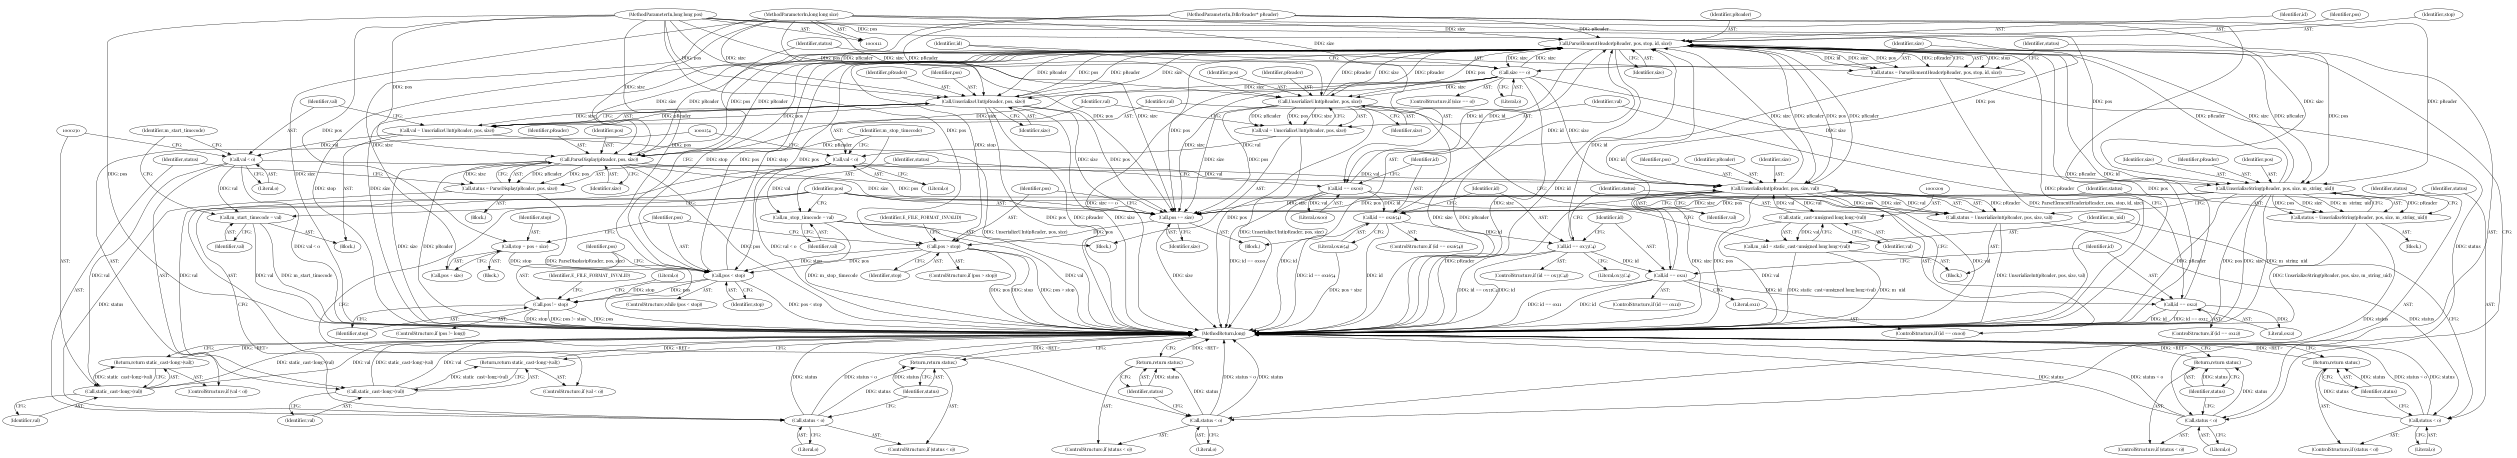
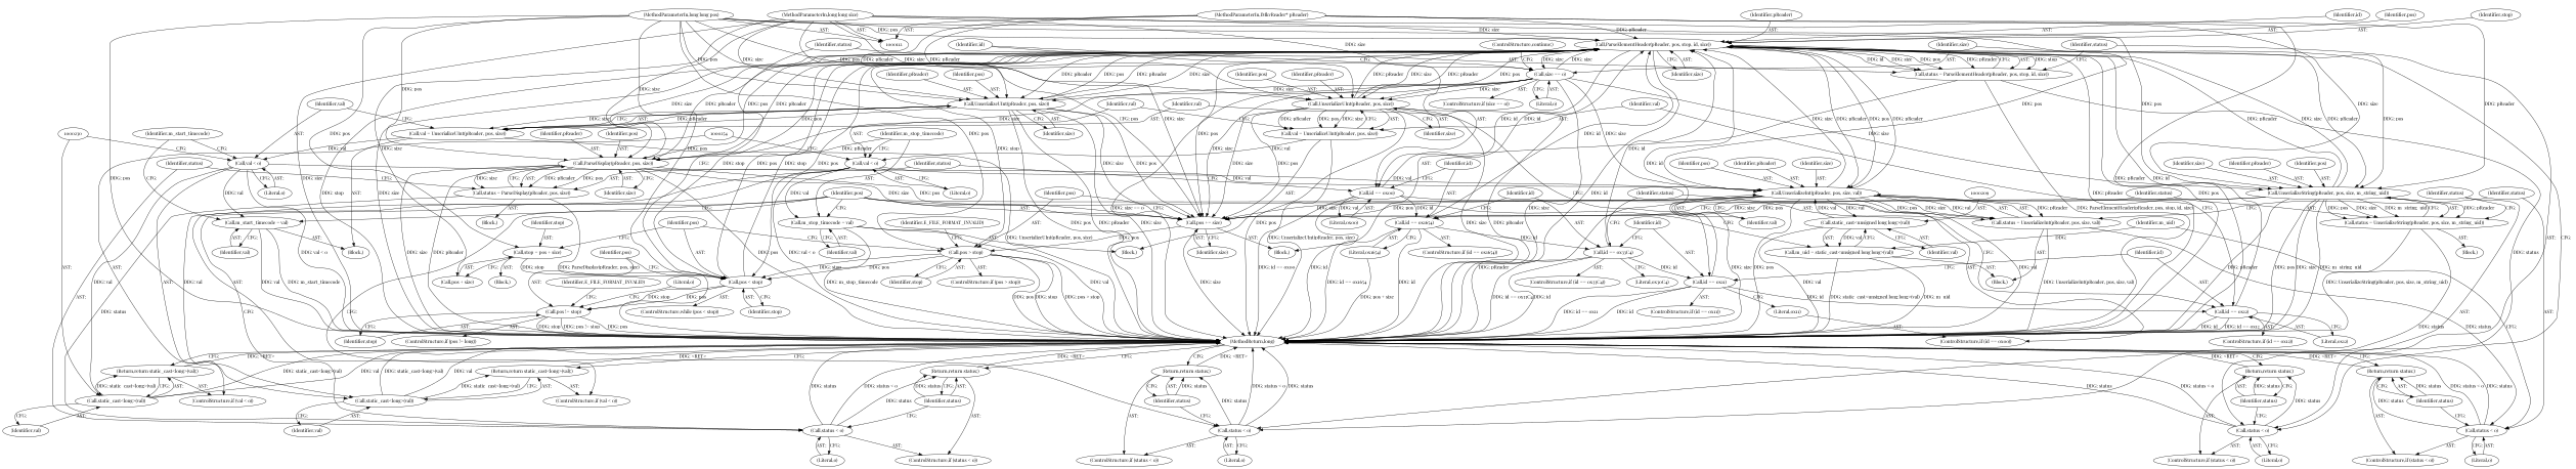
  digraph {
    fontname="Playfair Display"
    node [fontname="Playfair Display"]
    edge [fontname="Playfair Display"]
    n1 [label="(Call,ParseElementHeader(pReader, pos, stop, id, size))"]
    n2 [label="(Call,UnserializeUInt(pReader, pos, size))"]
    n3 [label="(Call,UnserializeString(pReader, pos, size, m_string_uid))"]
    n4 [label="(Call,size == 0)"]
    n5 [label="(Call,UnserializeUInt(pReader, pos, size))"]
    n6 [label="(Call,UnserializeInt(pReader, pos, size, val))"]
    n7 [label="(Call,ParseDisplay(pReader, pos, size))"]
    n8 [label="(Call,pos < stop)"]
    n9 [label="(Call,pos > stop)"]
    n10 [label="(Call,pos += size)"]
    n11 [label="(Call,id == 0x00)"]
    n12 [label="(Call,status = ParseElementHeader(pReader, pos, stop, id, size))"]
    n13 [label="(MethodReturn,long)"]
    n14 [label="(Identifier,size)"]
    n15 [label="(Call,val = UnserializeUInt(pReader, pos, size))"]
    n16 [label="(Identifier,size)"]
    n17 [label="(Call,status = UnserializeString(pReader, pos, size, m_string_uid))"]
    n18 [label="(ControlStructure,if (size == 0))"]
    n19 [label="(Literal,0)"]
    n20 [label="(Call,val = UnserializeUInt(pReader, pos, size))"]
    n21 [label="(Identifier,size)"]
    n22 [label="(Call,static_cast<unsigned long long>(val))"]
    n23 [label="(Call,status = UnserializeInt(pReader, pos, size, val))"]
    n24 [label="(Identifier,val)"]
    n25 [label="(Call,status = ParseDisplay(pReader, pos, size))"]
    n26 [label="(Identifier,size)"]
    n27 [label="(Call,pos != stop)"]
    n28 [label="(ControlStructure,while (pos < stop))"]
    n29 [label="(Identifier,stop)"]
    n30 [label="(ControlStructure,if (pos > stop))"]
    n31 [label="(Identifier,stop)"]
    n32 [label="(Block,)"]
    n33 [label="(Identifier,size)"]
    n34 [label="(Call,id == 0x1654)"]
    n35 [label="(ControlStructure,if (id == 0x00))"]
    n36 [label="(Literal,0x00)"]
    n37 [label="(Call,status < 0)"]
    n38 [label="(Return,return status;)"]
    n39 [label="(Return,return status;)"]
    n40 [label="(Return,return status;)"]
    n41 [label="(Return,return status;)"]
    n42 [label="(Return,return static_cast<long>(val);)"]
    n43 [label="(Return,return static_cast<long>(val);)"]
    n44 [label="(Call,val < 0)"]
    n45 [label="(Block,)"]
    n46 [label="(Call,status < 0)"]
    n47 [label="(Block,)"]
    n48 [label="(MethodParameterIn,IMkvReader* pReader)"]
    1000112
    n50 [label="(MethodParameterIn,long long pos)"]
    n51 [label="(Call,stop = pos + size)"]
    n52 [label="(Call,pos + size)"]
    n53 [label="(Block,)"]
    n54 [label="(Identifier,stop)"]
    n55 [label="(ControlStructure,if (pos != long))"]
    n56 [label="(MethodParameterIn,long long size)"]
    n57 [label="(Call,val < 0)"]
    n58 [label="(Block,)"]
    n59 [label="(Call,m_uid = static_cast<unsigned long long>(val))"]
    n60 [label="(Identifier,val)"]
    n61 [label="(Call,status < 0)"]
    n62 [label="(Block,)"]
    n63 [label="(Call,static_cast<long>(val))"]
    n64 [label="(Call,m_stop_timecode = val)"]
    n65 [label="(ControlStructure,if (val < 0))"]
    n66 [label="(Literal,0)"]
    n67 [label="(Identifier,val)"]
    n68 [label="(Identifier,val)"]
    n69 [label="(Call,static_cast<long>(val))"]
    n70 [label="(Call,m_start_timecode = val)"]
    n71 [label="(Literal,0)"]
    n72 [label="(ControlStructure,if (val < 0))"]
    n73 [label="(Identifier,val)"]
    n74 [label="(Identifier,val)"]
    n75 [label="(Call,status < 0)"]
    n76 [label="(Block,)"]
    n77 [label="(Call,id == 0x33C4)"]
    n78 [label="(Literal,0x1654)"]
    n79 [label="(ControlStructure,if (id == 0x1654))"]
    n80 [label="(Call,id == 0x11)"]
-   n81 [label="(Literal,0x33C4)"]
+   n81 [label="(Literal,0x30C4)"]
    n82 [label="(ControlStructure,if (id == 0x33C4))"]
    n83 [label="(Call,id == 0x12)"]
    n84 [label="(Literal,0x12)"]
    n85 [label="(ControlStructure,if (id == 0x12))"]
    n86 [label="(Literal,0x11)"]
    n87 [label="(ControlStructure,if (id == 0x11))"]
    n88 [label="(Literal,0)"]
    n89 [label="(ControlStructure,if (status < 0))"]
    n90 [label="(Identifier,status)"]
    n91 [label="(Literal,0)"]
    n92 [label="(ControlStructure,if (status < 0))"]
    n93 [label="(Identifier,status)"]
    n94 [label="(Literal,0)"]
    n95 [label="(ControlStructure,if (status < 0))"]
    n96 [label="(Identifier,status)"]
    n97 [label="(ControlStructure,if (status < 0))"]
    n98 [label="(Literal,0)"]
    n99 [label="(Identifier,status)"]
    n100 [label="(Identifier,pos)"]
    n101 [label="(Identifier,E_FILE_FORMAT_INVALID)"]
    n102 [label="(Identifier,val)"]
    n103 [label="(Identifier,pos)"]
    n104 [label="(Identifier,status)"]
    n105 [label="(Identifier,m_stop_timecode)"]
    n106 [label="(Identifier,pos)"]
    n107 [label="(Identifier,pReader)"]
    n108 [label="(Identifier,stop)"]
    n109 [label="(Identifier,status)"]
    n110 [label="(Identifier,val)"]
    n111 [label="(Identifier,status)"]
    n112 [label="(Identifier,pos)"]
    n113 [label="(Identifier,id)"]
    n114 [label="(Identifier,pos)"]
    n115 [label="(Identifier,E_FILE_FORMAT_INVALID)"]
    n116 [label="(Identifier,status)"]
    n117 [label="(Identifier,val)"]
    n118 [label="(Identifier,size)"]
    n119 [label="(Identifier,pos)"]
+   n120 [label="(ControlStructure,continue;)"]
    n121 [label="(Identifier,m_start_timecode)"]
    n122 [label="(Identifier,id)"]
    n123 [label="(Identifier,id)"]
    n124 [label="(Identifier,status)"]
    n125 [label="(Identifier,pReader)"]
    n126 [label="(Identifier,size)"]
    n127 [label="(Identifier,val)"]
    n128 [label="(Identifier,pReader)"]
    n129 [label="(Identifier,pos)"]
    n130 [label="(Identifier,pReader)"]
    n131 [label="(Identifier,pos)"]
    n132 [label="(Identifier,stop)"]
    n133 [label="(Identifier,pos)"]
    n134 [label="(Identifier,m_uid)"]
    n135 [label="(Identifier,pReader)"]
    n136 [label="(Identifier,id)"]
    n137 [label="(Identifier,id)"]
    n138 [label="(Identifier,pReader)"]
    n139 [label="(Identifier,id)"]
    n140 [label="(Literal,0)"]
    n141 [label="(Identifier,status)"]
    n142 [label="(Identifier,status)"]
    n143 [label="(Identifier,status)"]
    n144 [label="(Identifier,size)"]
    n145 [label="(Identifier,pos)"]
    1000209
    1000254
    1000230
    n1 -> n2 [label="DDG: pReader"]
    n1 -> n2 [label="DDG: pos"]
    n1 -> n3 [label="DDG: pReader"]
    n1 -> n3 [label="DDG: pos"]
    n1 -> n4 [label="DDG: size"]
    n1 -> n5 [label="DDG: pReader"]
    n1 -> n5 [label="DDG: pos"]
    n1 -> n6 [label="DDG: pReader"]
    n1 -> n6 [label="DDG: pos"]
    n1 -> n7 [label="DDG: pReader"]
    n1 -> n7 [label="DDG: pos"]
    n1 -> n8 [label="DDG: pos"]
    n1 -> n8 [label="DDG: stop"]
    n1 -> n9 [label="DDG: stop"]
    n1 -> n10 [label="DDG: pos"]
    n1 -> n11 [label="DDG: id"]
    n1 -> n12 [label="AST: "]
    n1 -> n12 [label="DDG: stop"]
    n1 -> n12 [label="DDG: id"]
    n1 -> n12 [label="DDG: size"]
    n1 -> n12 [label="DDG: pos"]
    n1 -> n12 [label="DDG: pReader"]
    n1 -> n13 [label="DDG: pReader"]
    n1 -> n13 [label="DDG: pos"]
    n1 -> n13 [label="DDG: stop"]
    n1 -> n13 [label="DDG: size"]
    n1 -> n13 [label="DDG: id"]
    n1 -> n14 [label="CFG: "]
    n2 -> n1 [label="DDG: pReader"]
    n2 -> n1 [label="DDG: size"]
    n2 -> n10 [label="DDG: size"]
    n2 -> n10 [label="DDG: pos"]
    n2 -> n13 [label="DDG: pReader"]
    n2 -> n13 [label="DDG: size"]
    n2 -> n13 [label="DDG: pos"]
    n2 -> n15 [label="AST: "]
    n2 -> n15 [label="DDG: pReader"]
    n2 -> n15 [label="DDG: pos"]
    n2 -> n15 [label="DDG: size"]
    n2 -> n16 [label="CFG: "]
    n3 -> n1 [label="DDG: pReader"]
    n3 -> n1 [label="DDG: size"]
    n3 -> n10 [label="DDG: size"]
    n3 -> n10 [label="DDG: pos"]
    n3 -> n13 [label="DDG: size"]
    n3 -> n13 [label="DDG: m_string_uid"]
    n3 -> n13 [label="DDG: pReader"]
    n3 -> n13 [label="DDG: pos"]
    n3 -> n17 [label="AST: "]
    n3 -> n17 [label="DDG: pReader"]
    n3 -> n17 [label="DDG: pos"]
    n3 -> n17 [label="DDG: size"]
    n3 -> n17 [label="DDG: m_string_uid"]
    n4 -> n1 [label="DDG: size"]
    n4 -> n2 [label="DDG: size"]
    n4 -> n3 [label="DDG: size"]
    n4 -> n5 [label="DDG: size"]
    n4 -> n6 [label="DDG: size"]
    n4 -> n7 [label="DDG: size"]
    n4 -> n10 [label="DDG: size"]
    n4 -> n13 [label="DDG: size == 0"]
    n4 -> n13 [label="DDG: size"]
    n4 -> n18 [label="AST: "]
    n4 -> n19 [label="CFG: "]
    n5 -> n1 [label="DDG: pReader"]
    n5 -> n1 [label="DDG: size"]
    n5 -> n10 [label="DDG: size"]
    n5 -> n10 [label="DDG: pos"]
    n5 -> n13 [label="DDG: pReader"]
    n5 -> n13 [label="DDG: pos"]
    n5 -> n13 [label="DDG: size"]
    n5 -> n20 [label="AST: "]
    n5 -> n20 [label="DDG: pReader"]
    n5 -> n20 [label="DDG: pos"]
    n5 -> n20 [label="DDG: size"]
    n5 -> n21 [label="CFG: "]
    n6 -> n1 [label="DDG: pReader"]
    n6 -> n1 [label="DDG: size"]
    n6 -> n10 [label="DDG: size"]
    n6 -> n10 [label="DDG: pos"]
    n6 -> n13 [label="DDG: pos"]
    n6 -> n13 [label="DDG: val"]
    n6 -> n13 [label="DDG: pReader"]
    n6 -> n13 [label="DDG: size"]
    n6 -> n22 [label="DDG: val"]
    n6 -> n23 [label="AST: "]
    n6 -> n23 [label="DDG: pReader"]
    n6 -> n23 [label="DDG: pos"]
    n6 -> n23 [label="DDG: size"]
    n6 -> n23 [label="DDG: val"]
    n6 -> n24 [label="CFG: "]
    n7 -> n1 [label="DDG: pReader"]
    n7 -> n1 [label="DDG: size"]
    n7 -> n10 [label="DDG: size"]
    n7 -> n10 [label="DDG: pos"]
    n7 -> n13 [label="DDG: pos"]
    n7 -> n13 [label="DDG: size"]
    n7 -> n13 [label="DDG: pReader"]
    n7 -> n25 [label="AST: "]
    n7 -> n25 [label="DDG: pReader"]
    n7 -> n25 [label="DDG: pos"]
    n7 -> n25 [label="DDG: size"]
    n7 -> n26 [label="CFG: "]
    n8 -> n1 [label="DDG: pos"]
    n8 -> n1 [label="DDG: stop"]
-   n8 -> n13 [label="DDG: pos < stop"]
    n8 -> n27 [label="DDG: pos"]
    n8 -> n27 [label="DDG: stop"]
    n8 -> n28 [label="AST: "]
    n8 -> n29 [label="CFG: "]
    n9 -> n8 [label="DDG: pos"]
    n9 -> n8 [label="DDG: stop"]
    n9 -> n13 [label="DDG: stop"]
    n9 -> n13 [label="DDG: pos > stop"]
    n9 -> n13 [label="DDG: pos"]
    n9 -> n30 [label="AST: "]
    n9 -> n31 [label="CFG: "]
    n10 -> n9 [label="DDG: pos"]
    n10 -> n13 [label="DDG: size"]
    n10 -> n32 [label="AST: "]
    n10 -> n33 [label="CFG: "]
    n11 -> n1 [label="DDG: id"]
    n11 -> n13 [label="DDG: id == 0x00"]
    n11 -> n13 [label="DDG: id"]
    n11 -> n34 [label="DDG: id"]
    n11 -> n35 [label="AST: "]
    n11 -> n36 [label="DDG: val"]
    n12 -> n1 [label="CFG: "]
    n12 -> n13 [label="DDG: ParseElementHeader(pReader, pos, stop, id, size)"]
    n12 -> n32 [label="AST: "]
    n12 -> n37 [label="DDG: status"]
    n13 -> n38 [label="CFG: "]
    n13 -> n39 [label="CFG: "]
    n13 -> n40 [label="CFG: "]
    n13 -> n41 [label="CFG: "]
    n13 -> n42 [label="CFG: "]
    n13 -> n43 [label="CFG: "]
    n14 -> n1 [label="AST: "]
    n15 -> n2 [label="CFG: "]
    n15 -> n13 [label="DDG: UnserializeUInt(pReader, pos, size)"]
    n15 -> n44 [label="DDG: val"]
    n15 -> n45 [label="AST: "]
    n16 -> n2 [label="AST: "]
    n17 -> n3 [label="CFG: "]
    n17 -> n13 [label="DDG: UnserializeString(pReader, pos, size, m_string_uid)"]
    n17 -> n46 [label="DDG: status"]
    n17 -> n47 [label="AST: "]
    n19 -> n4 [label="AST: "]
    n20 -> n5 [label="CFG: "]
    n20 -> n13 [label="DDG: UnserializeUInt(pReader, pos, size)"]
    n20 -> n57 [label="DDG: val"]
    n20 -> n58 [label="AST: "]
    n21 -> n5 [label="AST: "]
    n22 -> n6 [label="DDG: val"]
    n22 -> n13 [label="DDG: val"]
    n22 -> n59 [label="AST: "]
    n22 -> n59 [label="DDG: val"]
    n22 -> n60 [label="CFG: "]
    n23 -> n6 [label="AST: "]
    n23 -> n13 [label="DDG: UnserializeInt(pReader, pos, size, val)"]
    n23 -> n61 [label="DDG: status"]
    n23 -> n62 [label="AST: "]
    n24 -> n6 [label="AST: "]
    n25 -> n7 [label="CFG: "]
    n25 -> n13 [label="DDG: ParseDisplay(pReader, pos, size)"]
    n25 -> n75 [label="DDG: status"]
    n25 -> n76 [label="AST: "]
    n26 -> n7 [label="AST: "]
    n27 -> n13 [label="DDG: pos != stop"]
    n27 -> n13 [label="DDG: pos"]
    n27 -> n13 [label="DDG: stop"]
    n27 -> n54 [label="CFG: "]
    n27 -> n55 [label="AST: "]
    n29 -> n8 [label="AST: "]
    n31 -> n9 [label="AST: "]
    n33 -> n10 [label="AST: "]
    n34 -> n1 [label="DDG: id"]
    n34 -> n13 [label="DDG: id == 0x1654"]
    n34 -> n13 [label="DDG: id"]
    n34 -> n77 [label="DDG: id"]
    n34 -> n78 [label="CFG: "]
    n34 -> n79 [label="AST: "]
    n36 -> n11 [label="AST: "]
    n37 -> n13 [label="DDG: status"]
    n37 -> n13 [label="DDG: status < 0"]
    n37 -> n38 [label="DDG: status"]
    n37 -> n88 [label="CFG: "]
    n37 -> n89 [label="AST: "]
    n38 -> n13 [label="DDG: <RET>"]
    n38 -> n89 [label="AST: "]
    n38 -> n90 [label="CFG: "]
    n39 -> n13 [label="DDG: <RET>"]
    n39 -> n92 [label="AST: "]
    n39 -> n93 [label="CFG: "]
    n40 -> n13 [label="DDG: <RET>"]
    n40 -> n95 [label="AST: "]
    n40 -> n96 [label="CFG: "]
    n41 -> n13 [label="DDG: <RET>"]
    n41 -> n97 [label="AST: "]
    n41 -> n99 [label="CFG: "]
    n42 -> n13 [label="DDG: <RET>"]
    n42 -> n69 [label="CFG: "]
    n42 -> n72 [label="AST: "]
    n43 -> n13 [label="DDG: <RET>"]
    n43 -> n63 [label="CFG: "]
    n43 -> n65 [label="AST: "]
    n44 -> n6 [label="DDG: val"]
    n44 -> n13 [label="DDG: val < 0"]
    n44 -> n69 [label="DDG: val"]
    n44 -> n70 [label="DDG: val"]
    n44 -> n71 [label="CFG: "]
    n44 -> n72 [label="AST: "]
    n46 -> n13 [label="DDG: status < 0"]
    n46 -> n13 [label="DDG: status"]
    n46 -> n40 [label="DDG: status"]
    n46 -> n94 [label="CFG: "]
    n46 -> n95 [label="AST: "]
    n48 -> n1 [label="DDG: pReader"]
    n48 -> n2 [label="DDG: pReader"]
    n48 -> n3 [label="DDG: pReader"]
    n48 -> n5 [label="DDG: pReader"]
    n48 -> n13 [label="DDG: pReader"]
+   n48 -> 1000112 [label="AST: "]
    n50 -> n1 [label="DDG: pos"]
    n50 -> n2 [label="DDG: pos"]
    n50 -> n3 [label="DDG: pos"]
    n50 -> n5 [label="DDG: pos"]
    n50 -> n6 [label="DDG: pos"]
    n50 -> n7 [label="DDG: pos"]
    n50 -> n8 [label="DDG: pos"]
    n50 -> n9 [label="DDG: pos"]
-   n50 -> n10 [label="DDG: pos"]
+   n50 -> n10 [label="CFG: pos"]
    n50 -> n13 [label="DDG: pos"]
    n50 -> 1000112 [label="AST: "]
    n50 -> n51 [label="DDG: pos"]
    n51 -> n8 [label="DDG: stop"]
    n51 -> n52 [label="CFG: "]
    n51 -> n53 [label="AST: "]
    n52 -> n51 [label="AST: "]
    n54 -> n27 [label="AST: "]
    n56 -> n1 [label="DDG: size"]
    n56 -> n2 [label="DDG: size"]
    n56 -> n3 [label="DDG: size"]
    n56 -> n4 [label="DDG: size"]
    n56 -> n5 [label="DDG: size"]
    n56 -> n7 [label="DDG: size"]
    n56 -> n10 [label="DDG: size"]
    n56 -> n13 [label="DDG: size"]
    n56 -> 1000112 [label="AST: "]
    n56 -> n52 [label="DDG: size"]
    n57 -> n6 [label="DDG: val"]
    n57 -> n13 [label="DDG: val < 0"]
    n57 -> n63 [label="DDG: val"]
    n57 -> n64 [label="DDG: val"]
    n57 -> n65 [label="AST: "]
    n57 -> n66 [label="CFG: "]
    n59 -> n13 [label="DDG: m_uid"]
    n59 -> n13 [label="DDG: static_cast<unsigned long long>(val)"]
    n59 -> n22 [label="CFG: "]
    n59 -> n62 [label="AST: "]
    n60 -> n22 [label="AST: "]
    n61 -> n13 [label="DDG: status < 0"]
    n61 -> n13 [label="DDG: status"]
    n61 -> n41 [label="DDG: status"]
    n61 -> n97 [label="AST: "]
    n61 -> n98 [label="CFG: "]
    n63 -> n13 [label="DDG: static_cast<long>(val)"]
    n63 -> n13 [label="DDG: val"]
    n63 -> n43 [label="AST: "]
    n63 -> n43 [label="DDG: static_cast<long>(val)"]
    n63 -> n67 [label="CFG: "]
    n64 -> n13 [label="DDG: val"]
    n64 -> n13 [label="DDG: m_stop_timecode"]
    n64 -> n58 [label="AST: "]
    n64 -> n68 [label="CFG: "]
    n66 -> n57 [label="AST: "]
    n67 -> n63 [label="AST: "]
    n68 -> n64 [label="AST: "]
    n69 -> n13 [label="DDG: static_cast<long>(val)"]
    n69 -> n13 [label="DDG: val"]
    n69 -> n42 [label="AST: "]
    n69 -> n42 [label="DDG: static_cast<long>(val)"]
    n69 -> n73 [label="CFG: "]
    n70 -> n13 [label="DDG: m_start_timecode"]
    n70 -> n13 [label="DDG: val"]
    n70 -> n45 [label="AST: "]
    n70 -> n74 [label="CFG: "]
    n71 -> n44 [label="AST: "]
    n73 -> n69 [label="AST: "]
    n74 -> n70 [label="AST: "]
    n75 -> n13 [label="DDG: status"]
    n75 -> n13 [label="DDG: status < 0"]
    n75 -> n39 [label="DDG: status"]
    n75 -> n91 [label="CFG: "]
    n75 -> n92 [label="AST: "]
    n77 -> n1 [label="DDG: id"]
    n77 -> n13 [label="DDG: id == 0x33C4"]
    n77 -> n13 [label="DDG: id"]
    n77 -> n80 [label="DDG: id"]
    n77 -> n81 [label="CFG: "]
    n77 -> n82 [label="AST: "]
    n78 -> n13 [label="DDG: pos + size"]
    n78 -> n34 [label="AST: "]
    n80 -> n1 [label="DDG: id"]
    n80 -> n13 [label="DDG: id"]
    n80 -> n13 [label="DDG: id == 0x11"]
    n80 -> n83 [label="DDG: id"]
    n80 -> n86 [label="CFG: "]
    n80 -> n87 [label="AST: "]
    n83 -> n1 [label="DDG: id"]
    n83 -> n13 [label="DDG: id == 0x12"]
    n83 -> n13 [label="DDG: id"]
-   n83 -> n84 [label="DDG: "]
+   n83 -> n84 [label="CFG: "]
    n83 -> n85 [label="AST: "]
    n84 -> n83 [label="AST: "]
    n86 -> n35 [label="AST: "]
    n88 -> n37 [label="AST: "]
    n90 -> n37 [label="CFG: "]
    n90 -> n38 [label="AST: "]
    n90 -> n38 [label="DDG: status"]
    n91 -> n75 [label="AST: "]
    n93 -> n39 [label="AST: "]
    n93 -> n39 [label="DDG: status"]
    n93 -> n75 [label="CFG: "]
    n94 -> n46 [label="AST: "]
    n96 -> n40 [label="AST: "]
    n96 -> n40 [label="DDG: status"]
    n96 -> n46 [label="CFG: "]
    n98 -> n61 [label="AST: "]
    n99 -> n41 [label="AST: "]
    n99 -> n41 [label="DDG: status"]
    n99 -> n61 [label="CFG: "]
    n100 -> n2 [label="AST: "]
    n101 -> n27 [label="CFG: "]
    n102 -> n15 [label="AST: "]
    n102 -> n80 [label="CFG: "]
    n103 -> n8 [label="AST: "]
    n103 -> n9 [label="CFG: "]
    n103 -> n51 [label="CFG: "]
    n104 -> n23 [label="AST: "]
    n104 -> n77 [label="CFG: "]
    n105 -> n7 [label="DDG: pReader"]
    n105 -> n57 [label="CFG: "]
    n105 -> n64 [label="AST: "]
    n106 -> n8 [label="CFG: "]
    n106 -> n27 [label="AST: "]
    n107 -> n1 [label="AST: "]
    n108 -> n51 [label="AST: "]
    n109 -> n23 [label="CFG: "]
    n109 -> n61 [label="AST: "]
    n110 -> n20 [label="CFG: "]
    n110 -> n57 [label="AST: "]
    n111 -> n8 [label="CFG: "]
    n111 -> n12 [label="AST: "]
    n112 -> n5 [label="AST: "]
    n113 -> n1 [label="AST: "]
    n114 -> n1 [label="AST: "]
    n115 -> n9 [label="CFG: "]
    n116 -> n25 [label="CFG: "]
    n116 -> n75 [label="AST: "]
    n117 -> n20 [label="AST: "]
    n117 -> n83 [label="CFG: "]
    n118 -> n4 [label="AST: "]
    n118 -> n37 [label="CFG: "]
    n119 -> n3 [label="AST: "]
+   n120 -> n4 [label="CFG: "]
    n121 -> n44 [label="CFG: "]
    n121 -> n70 [label="CFG: "]
    n122 -> n80 [label="CFG: "]
    n122 -> n83 [label="AST: "]
    n123 -> n11 [label="CFG: "]
    n123 -> n34 [label="AST: "]
    n124 -> n17 [label="AST: "]
    n124 -> n34 [label="CFG: "]
    n125 -> n7 [label="AST: "]
    n126 -> n3 [label="AST: "]
    n127 -> n15 [label="CFG: "]
    n127 -> n44 [label="AST: "]
    n128 -> n3 [label="AST: "]
    n129 -> n9 [label="AST: "]
    n129 -> n10 [label="CFG: "]
    n130 -> n5 [label="AST: "]
    n131 -> n6 [label="AST: "]
    n132 -> n1 [label="AST: "]
    n133 -> n7 [label="AST: "]
-   n134 -> n59 [label="AST: "]
+   n134 -> n59 [label="DDG: "]
    n134 -> n61 [label="CFG: "]
    n135 -> n2 [label="AST: "]
    n136 -> n77 [label="CFG: "]
    n136 -> n80 [label="AST: "]
    n137 -> n4 [label="CFG: "]
    n137 -> n11 [label="AST: "]
    n138 -> n6 [label="AST: "]
    n139 -> n34 [label="CFG: "]
    n139 -> n77 [label="AST: "]
    n140 -> n27 [label="CFG: "]
    n141 -> n12 [label="CFG: "]
    n141 -> n37 [label="AST: "]
    n142 -> n17 [label="CFG: "]
    n142 -> n46 [label="AST: "]
    n143 -> n11 [label="CFG: "]
    n143 -> n25 [label="AST: "]
    n144 -> n6 [label="AST: "]
    n145 -> n10 [label="AST: "]
    n145 -> n46 [label="CFG: "]
    n145 -> n59 [label="CFG: "]
    n145 -> n64 [label="CFG: "]
    n145 -> n70 [label="CFG: "]
    n145 -> n75 [label="CFG: "]
    n145 -> n83 [label="CFG: "]
    1000209 -> n22 [label="AST: "]
    1000254 -> n57 [label="CFG: "]
    1000254 -> n63 [label="AST: "]
    1000230 -> n44 [label="CFG: "]
    1000230 -> n69 [label="AST: "]
  }
